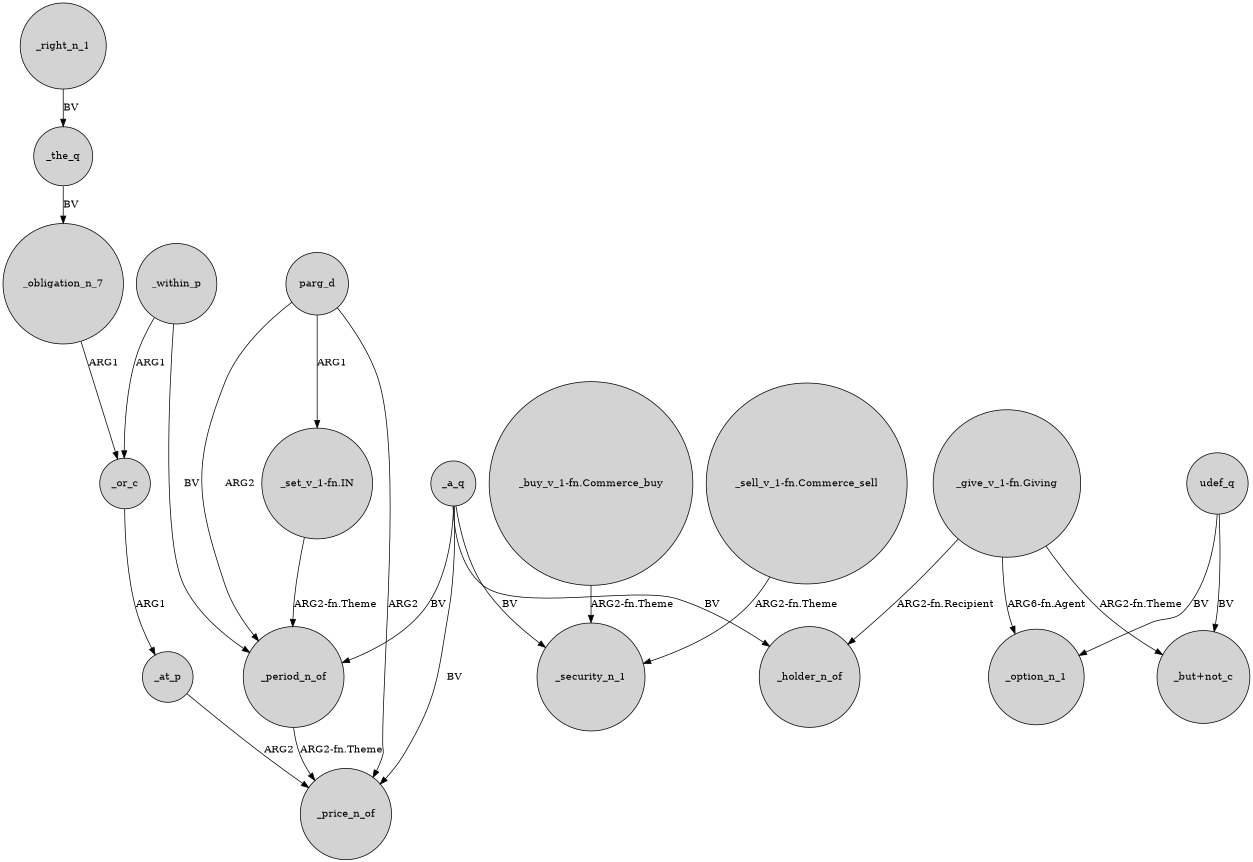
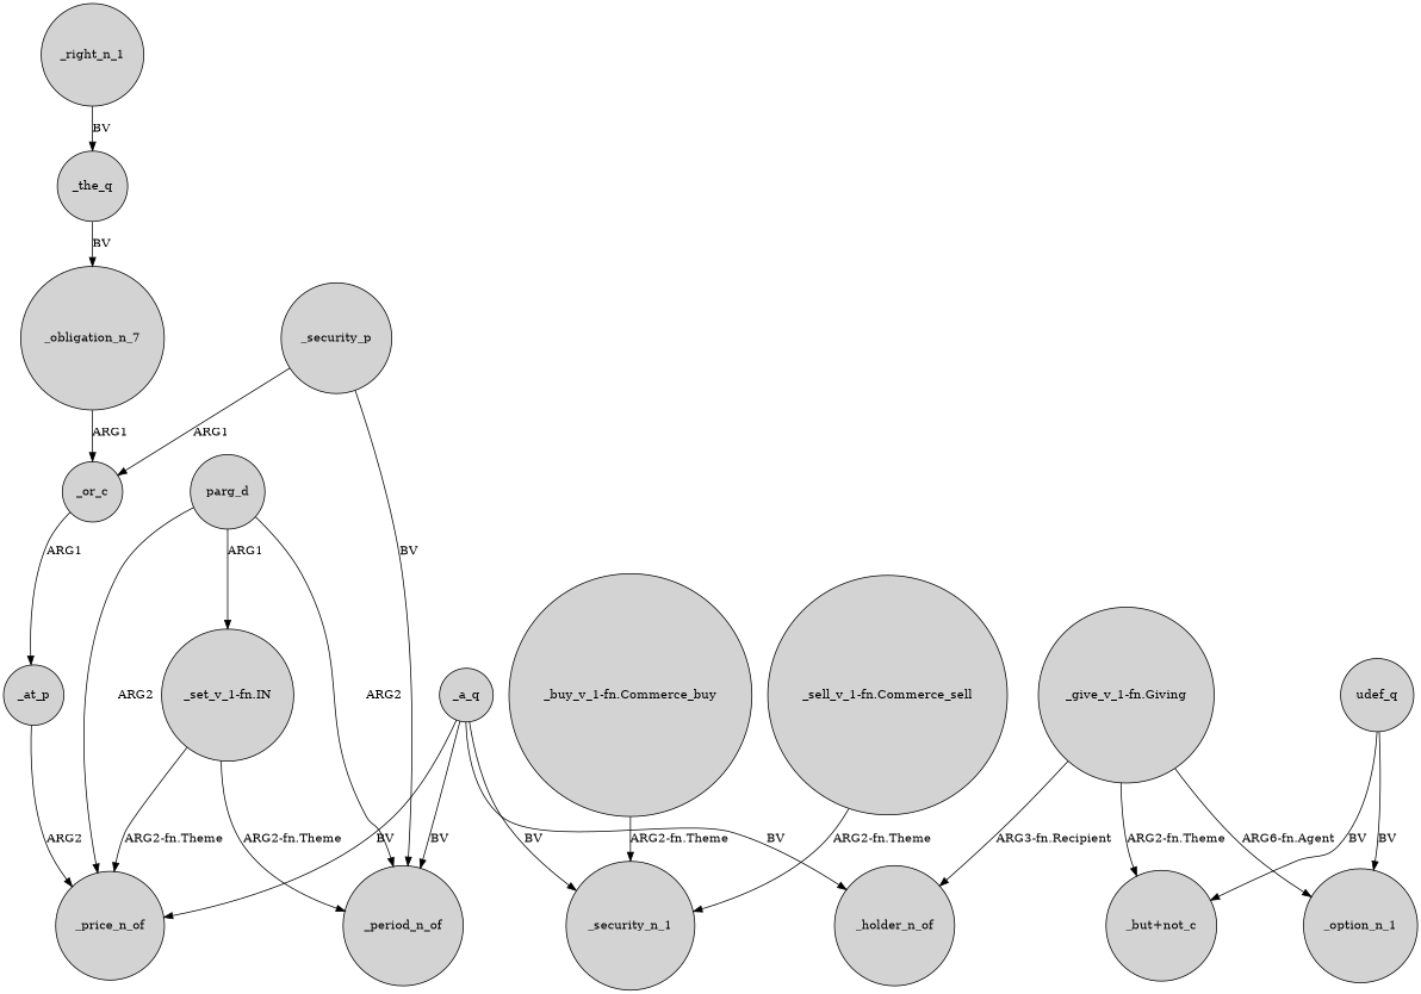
  digraph {
    node [shape=circle style=filled]
    _a_q
    _period_n_of
    _security_n_1
    _holder_n_of
    _price_n_of
    udef_q
    _option_n_1
    "_but+not_c"
    "_buy_v_1-fn.Commerce_buy"
-   _within_p
+   _within_p [label=_security_p]
    _or_c
    _at_p
    n13 [label=_obligation_n_7]
    "_give_v_1-fn.Giving"
    _the_q
    _right_n_1
    parg_d
    "_set_v_1-fn.IN"
    "_sell_v_1-fn.Commerce_sell"
    _a_q -> _period_n_of [label=BV]
    _a_q -> _security_n_1 [label=BV]
    _a_q -> _holder_n_of [label=BV]
    _a_q -> _price_n_of [label=BV]
    udef_q -> _option_n_1 [label=BV]
    udef_q -> "_but+not_c" [label=BV]
    "_buy_v_1-fn.Commerce_buy" -> _security_n_1 [label="ARG2-fn.Theme"]
    _within_p -> _period_n_of [label=BV]
    _within_p -> _or_c [label=ARG1]
    _or_c -> _at_p [label=ARG1]
    _at_p -> _price_n_of [label=ARG2]
    n13 -> _or_c [label=ARG1]
-   "_give_v_1-fn.Giving" -> _holder_n_of [label="ARG2-fn.Recipient"]
+   "_give_v_1-fn.Giving" -> _holder_n_of [label="ARG3-fn.Recipient"]
    "_give_v_1-fn.Giving" -> _option_n_1 [label="ARG6-fn.Agent"]
    "_give_v_1-fn.Giving" -> "_but+not_c" [label="ARG2-fn.Theme"]
    _the_q -> n13 [label=BV]
    _right_n_1 -> _the_q [label=BV]
    parg_d -> _period_n_of [label=ARG2]
    parg_d -> _price_n_of [label=ARG2]
    parg_d -> "_set_v_1-fn.IN" [label=ARG1]
    "_set_v_1-fn.IN" -> _period_n_of [label="ARG2-fn.Theme"]
-   _period_n_of -> _price_n_of [label="ARG2-fn.Theme"]
+   "_set_v_1-fn.IN" -> _price_n_of [label="ARG2-fn.Theme"]
    "_sell_v_1-fn.Commerce_sell" -> _security_n_1 [label="ARG2-fn.Theme"]
  }
